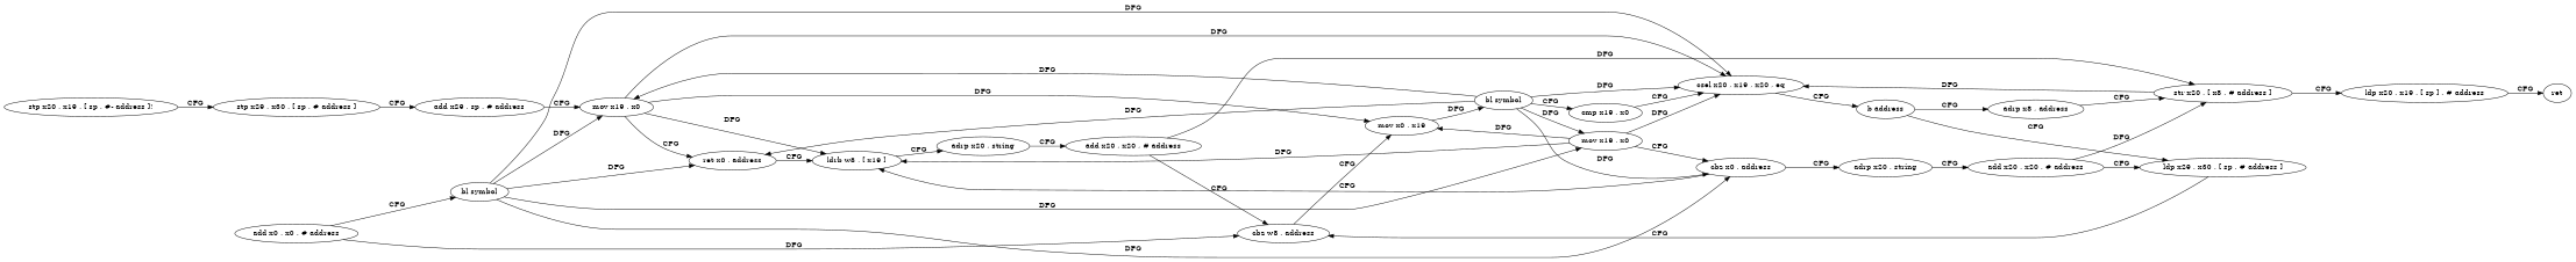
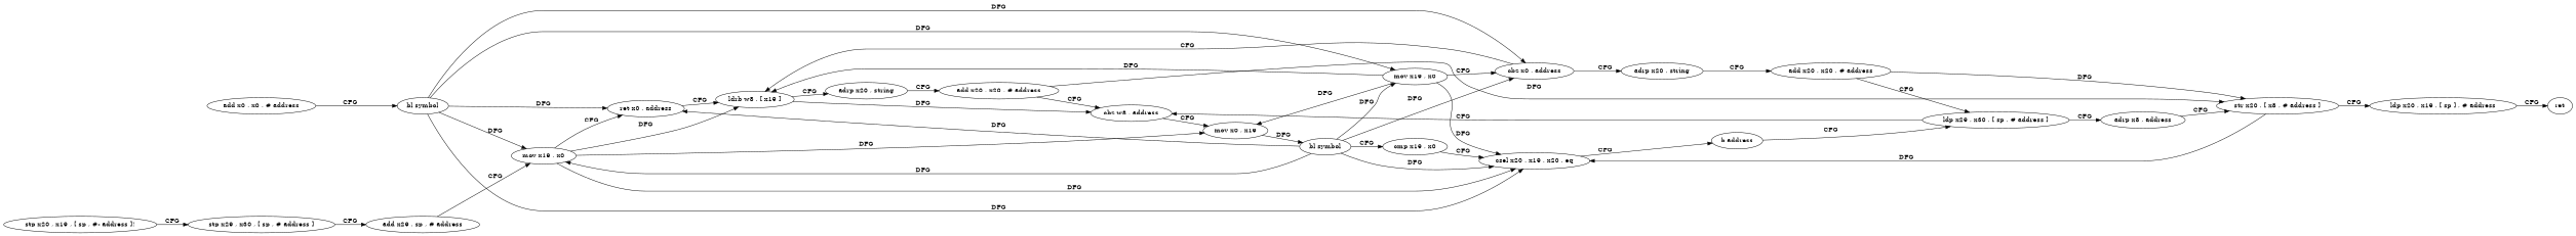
  digraph {
    rankdir=LR
    n1 [label="stp x20 , x19 , [ sp , #- address ]!"]
    n2 [label="stp x29 , x30 , [ sp , # address ]"]
    n3 [label="add x29 , sp , # address"]
    n4 [label="mov x19 , x0"]
    n5 [label="ret x0 , address"]
    n6 [label="ldrb w8 , [ x19 ]"]
    n7 [label="mov x0 , x19"]
    n8 [label="csel x20 , x19 , x20 , eq"]
    n9 [label="adrp x20 , string"]
    n10 [label="cbz w8 , address"]
    n11 [label="bl symbol"]
    n12 [label="b address"]
    n13 [label="add x20 , x20 , # address"]
    n14 [label="add x0 , x0 , # address"]
    n15 [label="bl symbol"]
    n16 [label="str x20 , [ x8 , # address ]"]
    n17 [label="ldp x20 , x19 , [ sp ] , # address"]
    n18 [label="ldp x29 , x30 , [ sp , # address ]"]
    n19 [label="adrp x8 , address"]
    n20 [label="mov x19 , x0"]
    n21 [label="cbz x0 , address"]
    n22 [label="cmp x19 , x0"]
    n23 [label="adrp x20 , string"]
    n24 [label="add x20 , x20 , # address"]
    n25 [label=ret]
    n1 -> n2 [label=CFG]
    n2 -> n3 [label=CFG]
    n3 -> n4 [label=CFG]
    n4 -> n5 [label=CFG]
    n4 -> n6 [label=DFG]
    n4 -> n7 [label=DFG]
    n4 -> n8 [label=DFG]
    n5 -> n6 [label=CFG]
    n6 -> n9 [label=CFG]
-   n14 -> n10 [label=DFG]
+   n6 -> n10 [label=DFG]
    n7 -> n11 [label=DFG]
    n8 -> n12 [label=CFG]
    n9 -> n13 [label=CFG]
    n10 -> n7 [label=CFG]
    n11 -> n4 [label=DFG]
    n11 -> n5 [label=DFG]
    n11 -> n8 [label=DFG]
    n11 -> n20 [label=DFG]
    n11 -> n21 [label=DFG]
    n11 -> n22 [label=CFG]
    n12 -> n18 [label=CFG]
    n13 -> n10 [label=CFG]
    n13 -> n16 [label=DFG]
    n14 -> n15 [label=CFG]
    n15 -> n4 [label=DFG]
    n15 -> n5 [label=DFG]
    n15 -> n8 [label=DFG]
    n15 -> n20 [label=DFG]
    n15 -> n21 [label=DFG]
    n16 -> n8 [label=DFG]
    n16 -> n17 [label=CFG]
    n17 -> n25 [label=CFG]
    n18 -> n10 [label=CFG]
-   n12 -> n19 [label=CFG]
+   n18 -> n19 [label=CFG]
    n19 -> n16 [label=CFG]
    n20 -> n6 [label=DFG]
    n20 -> n7 [label=DFG]
    n20 -> n8 [label=DFG]
    n20 -> n21 [label=CFG]
    n21 -> n6 [label=CFG]
    n21 -> n23 [label=CFG]
    n22 -> n8 [label=CFG]
    n23 -> n24 [label=CFG]
    n24 -> n16 [label=DFG]
    n24 -> n18 [label=CFG]
  }
